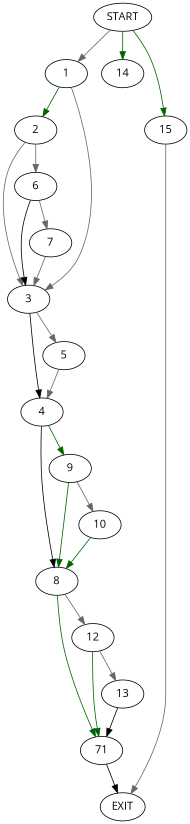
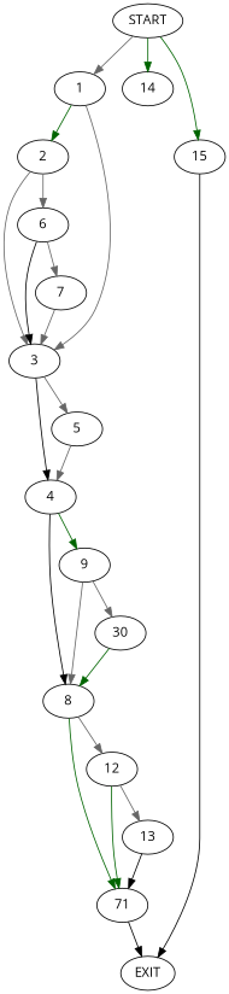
  digraph {
    fontname="Open Sans"
    node [fontname="Open Sans"]
    edge [color=gray40 fontname="Open Sans"]
    n1 [label=START]
    1
    14
    15
    2
    3
    n7 [label=EXIT]
    6
    4
    5
    7
    8
    9
    n14 [label=71]
    12
-   10
+   10 [label=30]
    13
    n1 -> 1
    n1 -> 14 [color=darkgreen]
    n1 -> 15 [color=darkgreen]
    1 -> 2 [color=darkgreen]
    1 -> 3
-   15 -> n7
+   15 -> n7 [color=black]
    2 -> 3
    2 -> 6
    3 -> 4 [color=black]
    3 -> 5
    6 -> 3 [color=black]
    6 -> 7
    4 -> 8 [color=black]
    4 -> 9 [color=darkgreen]
    5 -> 4
    7 -> 3
    8 -> n14 [color=darkgreen]
    8 -> 12
-   9 -> 8 [color=darkgreen]
+   9 -> 8
    9 -> 10
    n14 -> n7 [color=black]
    12 -> n14 [color=darkgreen]
    12 -> 13
    10 -> 8 [color=darkgreen]
    13 -> n14 [color=black]
  }
